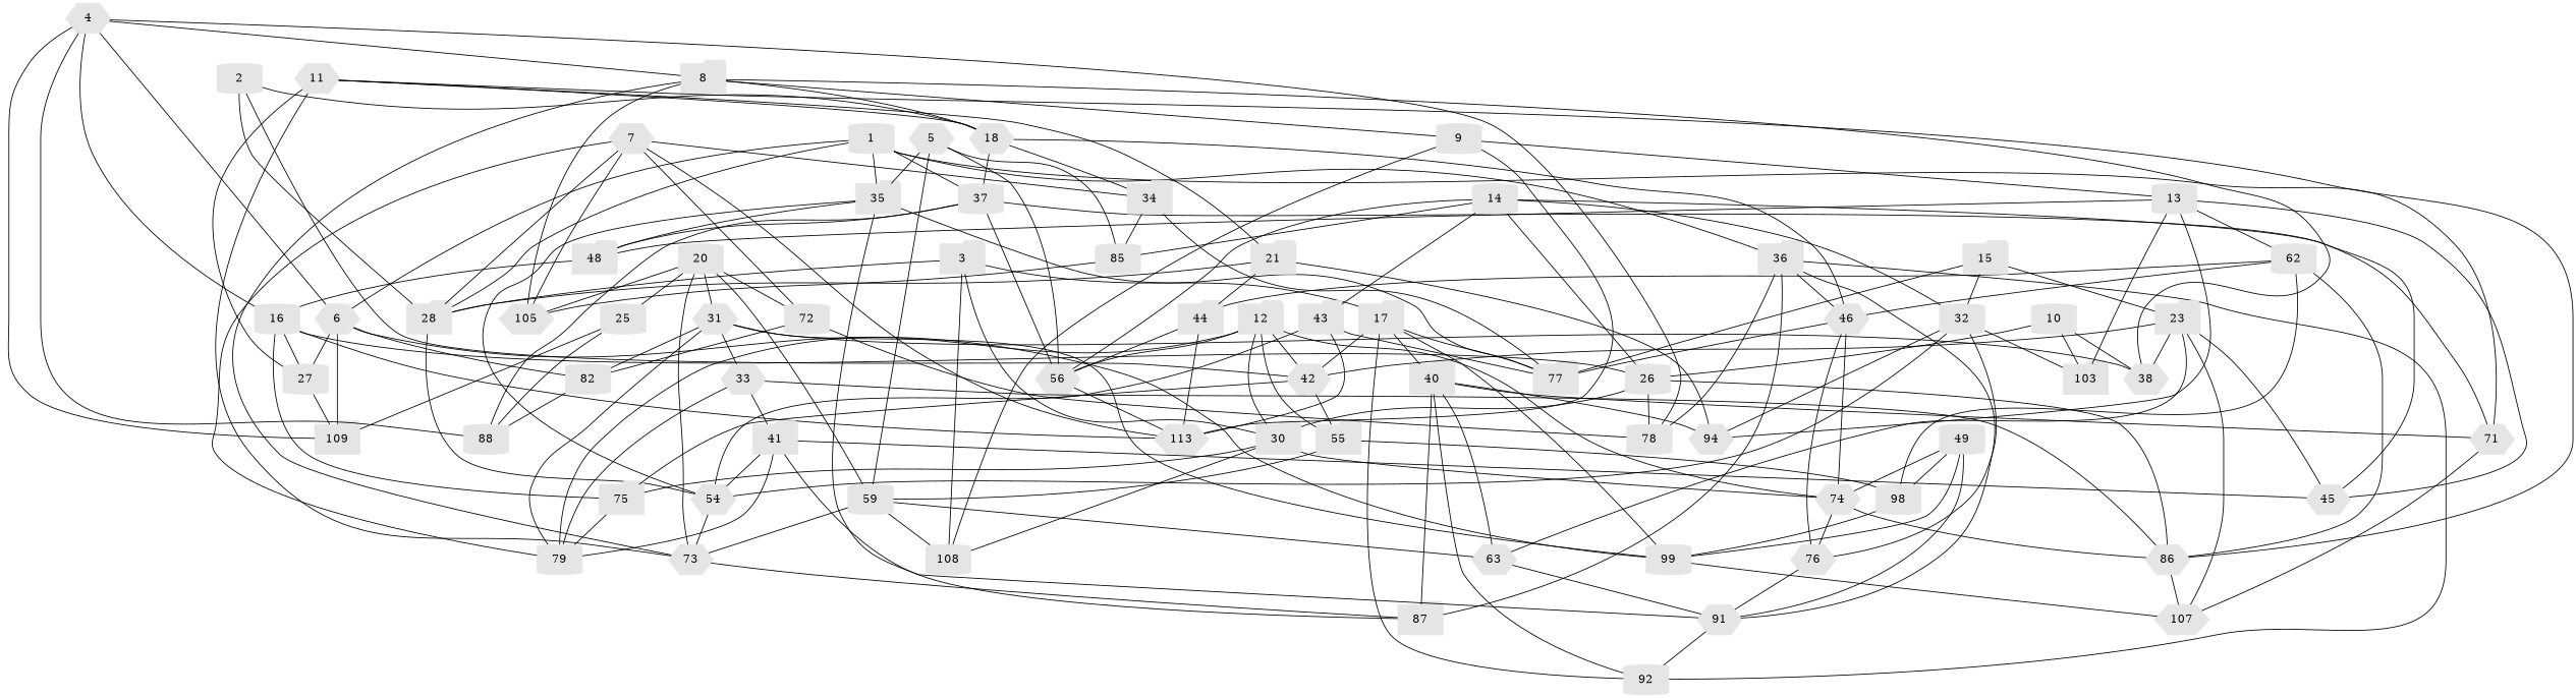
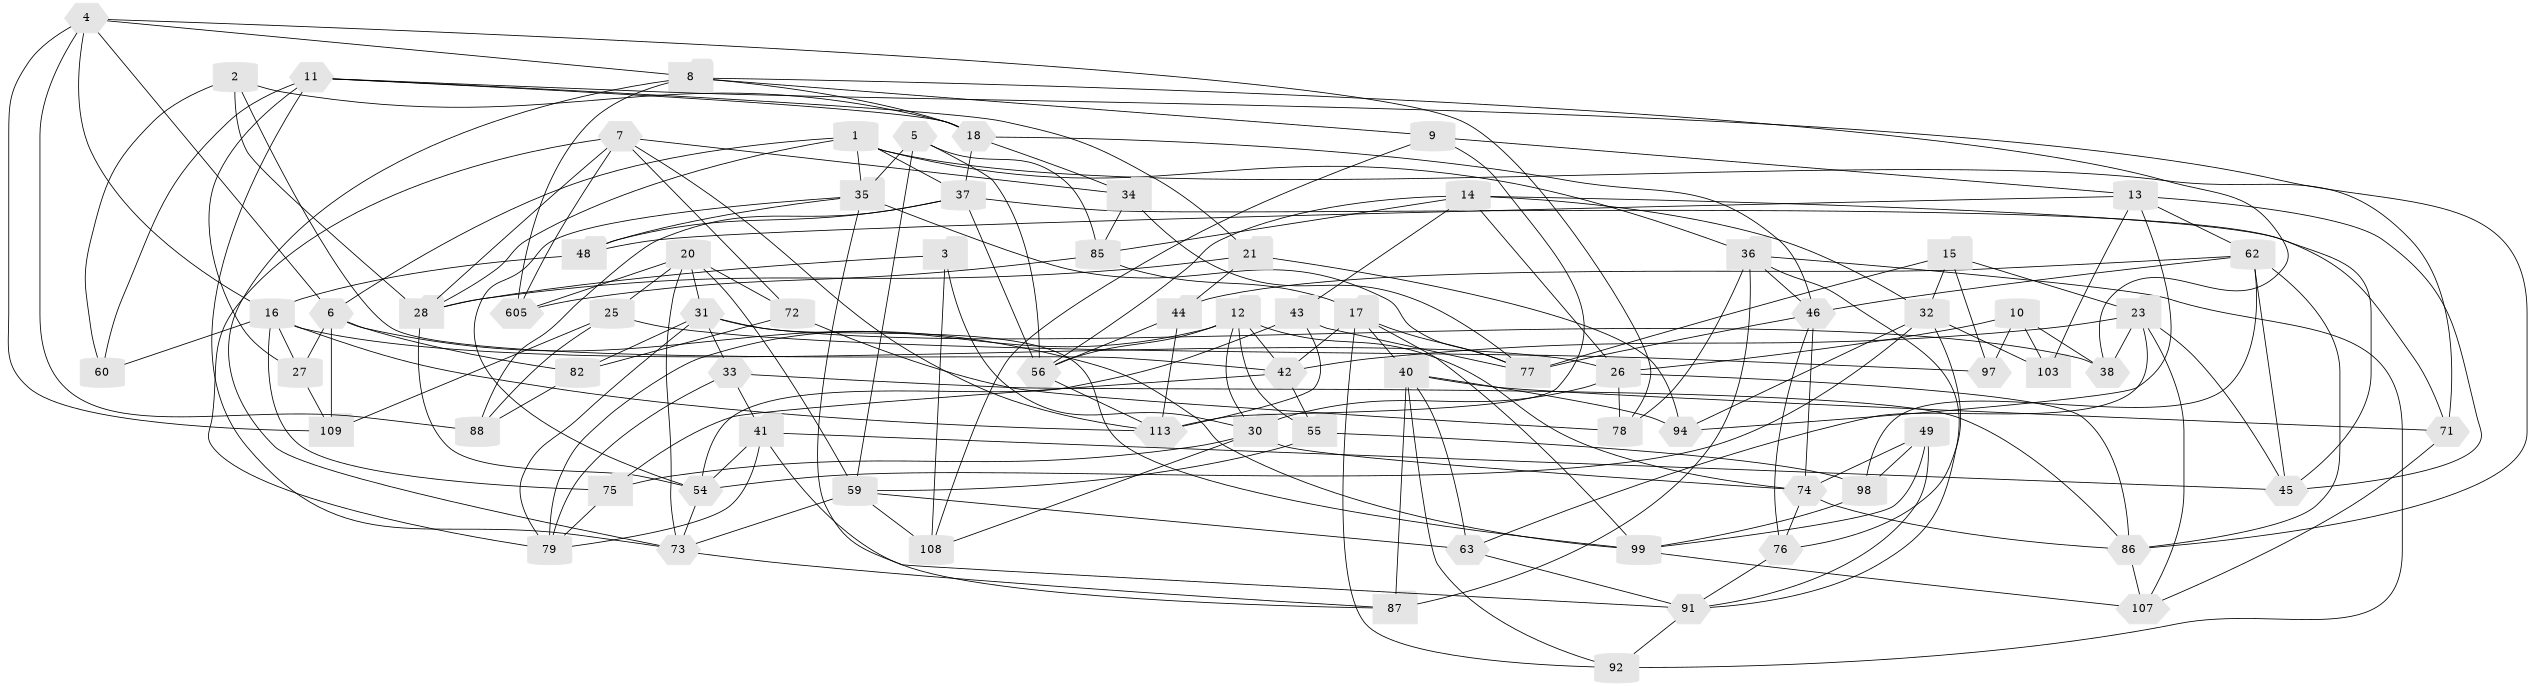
  graph {
    node [color=gray90 shape=cylinder style=filled]
    1 [super="+39"]
    6 [shape=hexagon super="+114"]
    28 [shape=folder super="+29"]
    35 [shape=folder super="+70"]
    36 [shape=folder super="+62"]
    37 [super="+69"]
    71 [shape=hexagon]
    109 [shape=folder]
    27
    82
    99 [super="+101"]
    54 [shape=hexagon super="+102"]
    48 [shape=folder]
    77 [shape=folder super="+93"]
    87 [shape=folder]
    78
    92
    46 [shape=hexagon super="+66"]
    91 [shape=hexagon super="+104"]
    88
    56 [shape=hexagon super="+106"]
    107 [shape=hexagon]
    18 [shape=hexagon super="+100"]
    34 [shape=folder]
    2
    42 [shape=hexagon super="+84"]
+   60
    55 [shape=folder]
    75 [shape=folder]
    17 [shape=folder super="+67"]
    40 [shape=folder super="+61"]
    3 [shape=folder]
    30 [shape=folder super="+80"]
    108
    74 [shape=hexagon super="+116"]
    4 [shape=hexagon super="+52"]
    8 [shape=folder super="+51"]
    16 [super="+24"]
-   105 [shape=hexagon]
+   105 [shape=hexagon label=605]
    9
    38 [shape=hexagon]
    73 [shape=hexagon super="+83"]
    113 [shape=hexagon super="+115"]
    26 [super="+65"]
    5 [shape=hexagon]
    59 [super="+112"]
    85
    63 [shape=hexagon]
    7 [shape=hexagon super="+47"]
    72
    79 [super="+89"]
    13 [super="+19"]
    103 [shape=folder]
    n54 [label=62 super="+81"]
    45 [shape=hexagon super="+50"]
    94 [shape=hexagon]
    10 [super="+110"]
+   97 [shape=hexagon]
    86 [shape=hexagon super="+96"]
    11 [shape=hexagon super="+90"]
    21 [shape=folder]
    44 [shape=folder]
    12 [shape=folder super="+43"]
    98
    76 [shape=hexagon]
    14 [super="+68"]
    32 [super="+64"]
    n68 [label=43 shape=folder]
    23 [shape=folder super="+57"]
    15 [shape=folder]
    20 [super="+95"]
    25
    31 [shape=hexagon super="+111"]
    33 [shape=hexagon]
    41 [shape=folder super="+58"]
    49
    1 -- 6
    1 -- 28
    1 -- 35
    1 -- 36
    1 -- 37
    1 -- 71
    6 -- 109
    6 -- 27
    6 -- 82
    6 -- 99
    28 -- 54
    35 -- 54
    35 -- 48
    35 -- 77
    35 -- 87
    36 -- 87
    36 -- 78
    36 -- 92
    36 -- 46
    36 -- 91
    37 -- 71
    37 -- 48
    37 -- 88
    37 -- 56
    71 -- 107
    27 -- 109
    82 -- 88
    99 -- 107
    54 -- 73
    48 -- 16
    46 -- 77
    46 -- 74
    46 -- 76
    91 -- 92
    56 -- 113
    18 -- 37
    18 -- 46
    18 -- 34
    34 -- 77
    34 -- 85
    2 -- 28
    2 -- 18
    2 -- 42
+   2 -- 60
    42 -- 55
    42 -- 75
    55 -- 59
    55 -- 98
    75 -- 79
    17 -- 99
    17 -- 77
    17 -- 92
    17 -- 42
    17 -- 40
    40 -- 71
    40 -- 87
    40 -- 92
    40 -- 63
    40 -- 94
    3 -- 28
-   3 -- 17
+   85 -- 17
    3 -- 30
    3 -- 108
    30 -- 75
    30 -- 108
    30 -- 74
    74 -- 86
    74 -- 76
    4 -- 6
    4 -- 109
    4 -- 78
    4 -- 88
    4 -- 8
    4 -- 16
    8 -- 18
    8 -- 105
    8 -- 9
    8 -- 38
    8 -- 73
    16 -- 27
+   16 -- 60
    16 -- 75
    16 -- 113
    16 -- 26
    9 -- 108
    9 -- 113
    9 -- 13
    73 -- 87
    26 -- 78
    26 -- 30
    26 -- 86
    5 -- 35
    5 -- 56
    5 -- 59
    5 -- 85
    59 -- 108
    59 -- 73
    59 -- 63
    85 -- 105
    63 -- 91
    7 -- 28
    7 -- 34
    7 -- 105
    7 -- 113
    7 -- 72
    7 -- 79
    72 -- 82
    72 -- 78
    13 -- 48
    13 -- 103
    13 -- n54
    13 -- 45
    13 -- 94
    n54 -- 46
+   n54 -- 45
    n54 -- 86
    n54 -- 44
    n54 -- 98
    10 -- 38
    10 -- 26
    10 -- 103 [weight=2]
+   10 -- 97 [weight=2]
    86 -- 107
    11 -- 27
    11 -- 18
+   11 -- 60
    11 -- 73
    11 -- 86
    11 -- 21
    21 -- 28
    21 -- 94
    21 -- 44
    44 -- 56
    44 -- 113
    12 -- 56
    12 -- 42
    12 -- 55
    12 -- 30
    12 -- 74
    12 -- 79
    98 -- 99
    76 -- 91
    14 -- 56
    14 -- 26
    14 -- 85
    14 -- 45
    14 -- 32
    14 -- n68
    32 -- 54
    32 -- 103
    32 -- 94
    32 -- 76
    n68 -- 54
    n68 -- 77
    n68 -- 113
    23 -- 107
    23 -- 42
    23 -- 38
    23 -- 63
    23 -- 45
    15 -- 77
+   15 -- 97
    15 -- 32
    15 -- 23
    20 -- 105
    20 -- 73
    20 -- 59
    20 -- 72
    20 -- 25
    20 -- 31
    25 -- 109
    25 -- 88
+   25 -- 97
    31 -- 82
    31 -- 99
    31 -- 38
    31 -- 79
    31 -- 33
    33 -- 79
    33 -- 86
    33 -- 41
    41 -- 54
    41 -- 91
    41 -- 79
    41 -- 45 [weight=2]
    49 -- 99
    49 -- 91
    49 -- 74
    49 -- 98
  }
